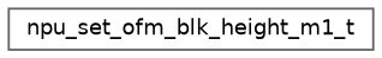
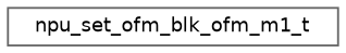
  digraph {
    rankdir=LR
-   n1 [color=grey40 fillcolor=white fontname=Helvetica fontsize=10 height=0.2 label=npu_set_ofm_blk_height_m1_t shape=box style=filled width=0.4]
+   n1 [color=grey40 fillcolor=white fontname=Helvetica fontsize=10 height=0.2 label=npu_set_ofm_blk_ofm_m1_t shape=box style=filled width=0.4]
  }
